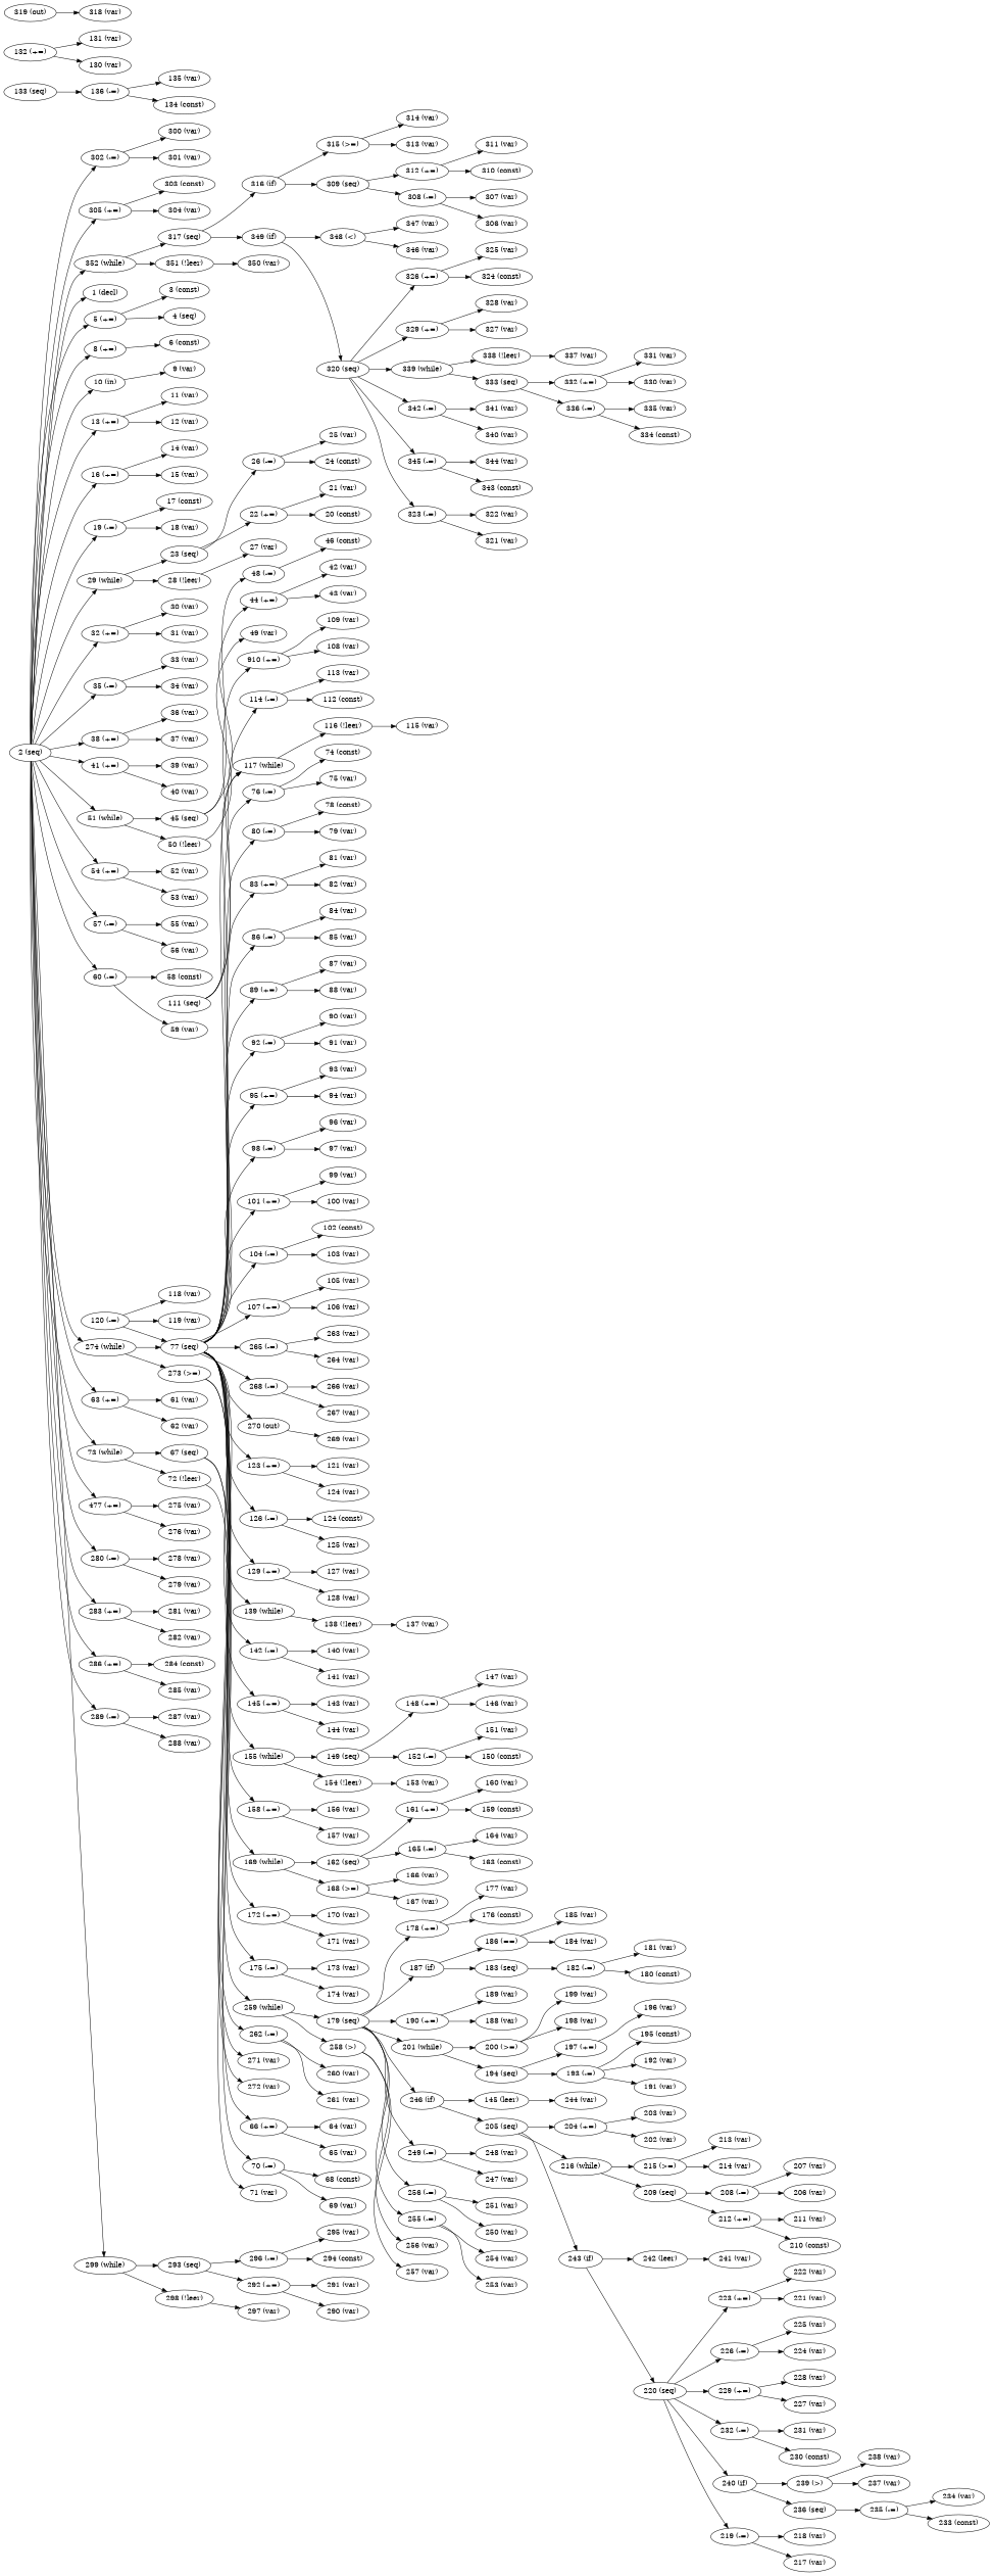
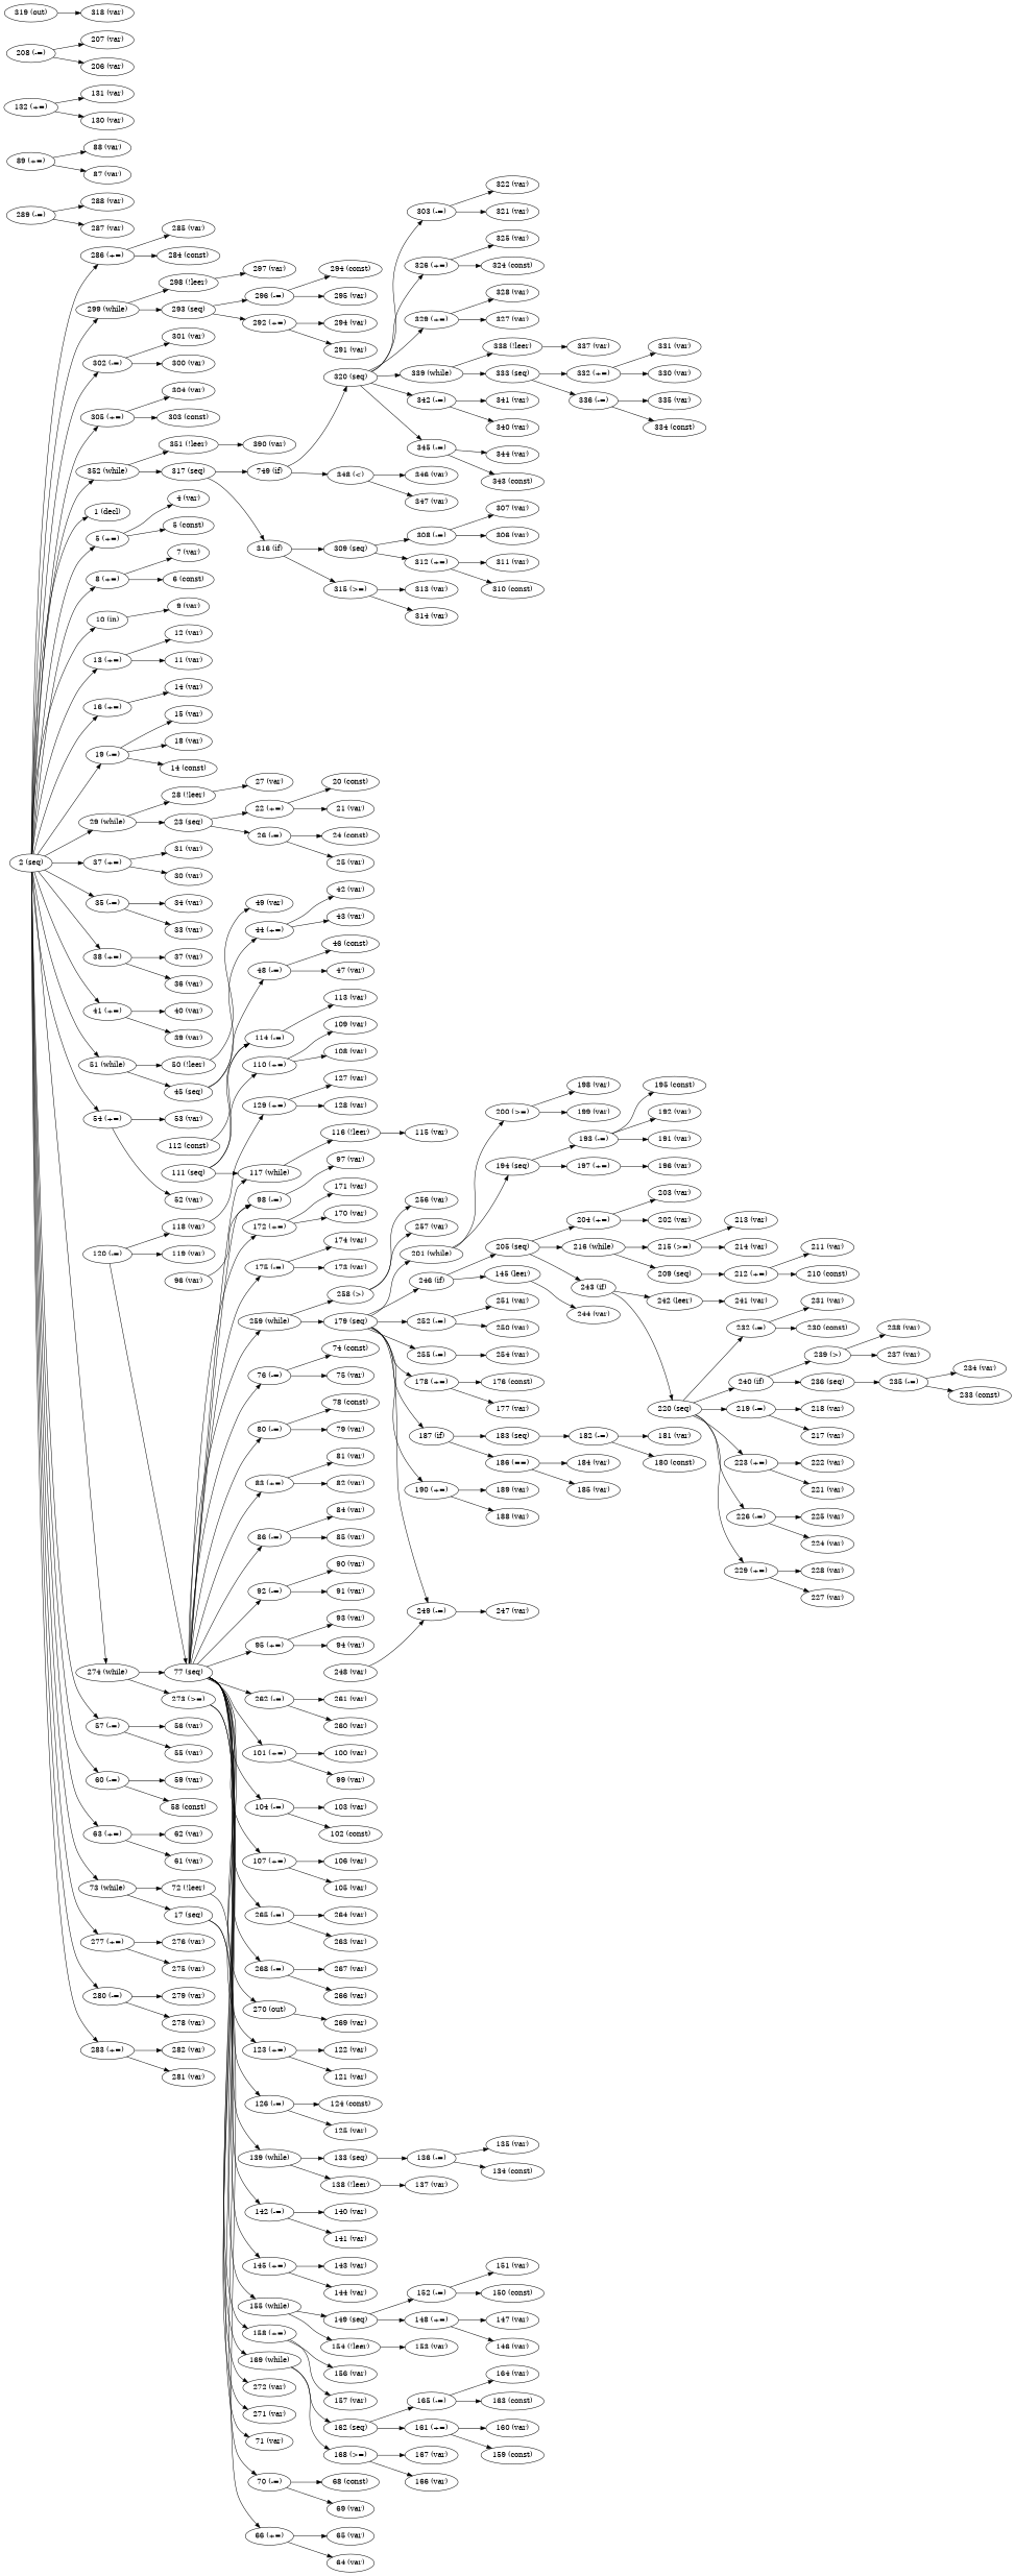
  digraph {
    rankdir=LR
    n1 [label="2 (seq)"]
    n2 [label="1 (decl)"]
    n3 [label="5 (+=)"]
    n4 [label="8 (+=)"]
    n5 [label="10 (in)"]
    n6 [label="13 (+=)"]
    n7 [label="16 (+=)"]
    n8 [label="19 (-=)"]
    n9 [label="29 (while)"]
-   n10 [label="32 (+=)"]
+   n10 [label="37 (+=)"]
    n11 [label="35 (-=)"]
    n12 [label="38 (+=)"]
    n13 [label="41 (+=)"]
    n14 [label="51 (while)"]
    n15 [label="54 (+=)"]
    n16 [label="57 (-=)"]
    n17 [label="60 (-=)"]
    n18 [label="63 (+=)"]
    n19 [label="73 (while)"]
    n20 [label="274 (while)"]
-   n21 [label="477 (+=)"]
+   n21 [label="277 (+=)"]
    n22 [label="280 (-=)"]
    n23 [label="283 (+=)"]
    n24 [label="286 (+=)"]
    n25 [label="289 (-=)"]
    n26 [label="299 (while)"]
    n27 [label="302 (-=)"]
    n28 [label="305 (+=)"]
    n29 [label="352 (while)"]
-   n30 [label="4 (seq)"]
-   n31 [label="3 (const)"]
+   n30 [label="4 (var)"]
+   n31 [label="5 (const)"]
+   n32 [label="7 (var)"]
    n33 [label="6 (const)"]
    n34 [label="9 (var)"]
    n35 [label="12 (var)"]
    n36 [label="11 (var)"]
    n37 [label="15 (var)"]
    n38 [label="14 (var)"]
    n39 [label="18 (var)"]
-   n40 [label="17 (const)"]
+   n40 [label="14 (const)"]
    n41 [label="28 (!leer)"]
    n42 [label="23 (seq)"]
    n43 [label="31 (var)"]
    n44 [label="30 (var)"]
    n45 [label="34 (var)"]
    n46 [label="33 (var)"]
    n47 [label="37 (var)"]
    n48 [label="36 (var)"]
    n49 [label="40 (var)"]
    n50 [label="39 (var)"]
    n51 [label="50 (!leer)"]
    n52 [label="45 (seq)"]
    n53 [label="53 (var)"]
    n54 [label="52 (var)"]
    n55 [label="56 (var)"]
    n56 [label="55 (var)"]
    n57 [label="59 (var)"]
    n58 [label="58 (const)"]
    n59 [label="62 (var)"]
    n60 [label="61 (var)"]
    n61 [label="72 (!leer)"]
-   n62 [label="67 (seq)"]
+   n62 [label="17 (seq)"]
    n63 [label="273 (>=)"]
    n64 [label="77 (seq)"]
    n65 [label="276 (var)"]
    n66 [label="275 (var)"]
    n67 [label="279 (var)"]
    n68 [label="278 (var)"]
    n69 [label="282 (var)"]
    n70 [label="281 (var)"]
    n71 [label="285 (var)"]
    n72 [label="284 (const)"]
    n73 [label="288 (var)"]
    n74 [label="287 (var)"]
    n75 [label="298 (!leer)"]
    n76 [label="293 (seq)"]
    n77 [label="301 (var)"]
    n78 [label="300 (var)"]
    n79 [label="304 (var)"]
    n80 [label="303 (const)"]
    n81 [label="351 (!leer)"]
    n82 [label="317 (seq)"]
    n83 [label="27 (var)"]
    n84 [label="22 (+=)"]
    n85 [label="26 (-=)"]
    n86 [label="21 (var)"]
    n87 [label="20 (const)"]
    n88 [label="25 (var)"]
    n89 [label="24 (const)"]
    n90 [label="49 (var)"]
    n91 [label="44 (+=)"]
    n92 [label="48 (-=)"]
    n93 [label="43 (var)"]
    n94 [label="42 (var)"]
+   n95 [label="47 (var)"]
    n96 [label="46 (const)"]
    n97 [label="71 (var)"]
    n98 [label="66 (+=)"]
    n99 [label="70 (-=)"]
    n100 [label="65 (var)"]
    n101 [label="64 (var)"]
    n102 [label="69 (var)"]
    n103 [label="68 (const)"]
    n104 [label="271 (var)"]
    n105 [label="272 (var)"]
    n106 [label="76 (-=)"]
    n107 [label="80 (-=)"]
    n108 [label="83 (+=)"]
    n109 [label="86 (-=)"]
    n110 [label="89 (+=)"]
    n111 [label="92 (-=)"]
    n112 [label="95 (+=)"]
    n113 [label="98 (-=)"]
    n114 [label="101 (+=)"]
    n115 [label="104 (-=)"]
    n116 [label="107 (+=)"]
    n117 [label="117 (while)"]
    n118 [label="123 (+=)"]
    n119 [label="126 (-=)"]
    n120 [label="129 (+=)"]
    n121 [label="139 (while)"]
    n122 [label="142 (-=)"]
    n123 [label="145 (+=)"]
    n124 [label="155 (while)"]
    n125 [label="158 (+=)"]
    n126 [label="169 (while)"]
    n127 [label="172 (+=)"]
    n128 [label="175 (-=)"]
    n129 [label="259 (while)"]
    n130 [label="262 (-=)"]
    n131 [label="265 (-=)"]
    n132 [label="268 (-=)"]
    n133 [label="270 (out)"]
    n134 [label="75 (var)"]
    n135 [label="74 (const)"]
    n136 [label="79 (var)"]
    n137 [label="78 (const)"]
    n138 [label="82 (var)"]
    n139 [label="81 (var)"]
    n140 [label="85 (var)"]
    n141 [label="84 (var)"]
    n142 [label="88 (var)"]
    n143 [label="87 (var)"]
    n144 [label="91 (var)"]
    n145 [label="90 (var)"]
    n146 [label="94 (var)"]
    n147 [label="93 (var)"]
    n148 [label="97 (var)"]
    n149 [label="96 (var)"]
    n150 [label="100 (var)"]
    n151 [label="99 (var)"]
    n152 [label="103 (var)"]
    n153 [label="102 (const)"]
    n154 [label="106 (var)"]
    n155 [label="105 (var)"]
    n156 [label="116 (!leer)"]
    n157 [label="120 (-=)"]
    n158 [label="119 (var)"]
    n159 [label="118 (var)"]
-   n160 [label="124 (var)"]
+   n160 [label="122 (var)"]
    n161 [label="121 (var)"]
    n162 [label="125 (var)"]
    n163 [label="124 (const)"]
    n164 [label="128 (var)"]
    n165 [label="127 (var)"]
    n166 [label="138 (!leer)"]
    n167 [label="133 (seq)"]
    n168 [label="141 (var)"]
    n169 [label="140 (var)"]
    n170 [label="144 (var)"]
    n171 [label="143 (var)"]
    n172 [label="154 (!leer)"]
    n173 [label="149 (seq)"]
    n174 [label="157 (var)"]
    n175 [label="156 (var)"]
    n176 [label="168 (>=)"]
    n177 [label="162 (seq)"]
    n178 [label="171 (var)"]
    n179 [label="170 (var)"]
    n180 [label="174 (var)"]
    n181 [label="173 (var)"]
    n182 [label="258 (>)"]
    n183 [label="179 (seq)"]
    n184 [label="261 (var)"]
    n185 [label="260 (var)"]
    n186 [label="264 (var)"]
    n187 [label="263 (var)"]
    n188 [label="267 (var)"]
    n189 [label="266 (var)"]
    n190 [label="269 (var)"]
    n191 [label="115 (var)"]
    n192 [label="111 (seq)"]
-   n193 [label="910 (+=)"]
+   n193 [label="110 (+=)"]
    n194 [label="114 (-=)"]
    n195 [label="109 (var)"]
    n196 [label="108 (var)"]
    n197 [label="113 (var)"]
    n198 [label="112 (const)"]
    n199 [label="137 (var)"]
    n200 [label="136 (-=)"]
    n201 [label="132 (+=)"]
    n202 [label="131 (var)"]
    n203 [label="130 (var)"]
    n204 [label="135 (var)"]
    n205 [label="134 (const)"]
    n206 [label="153 (var)"]
    n207 [label="148 (+=)"]
    n208 [label="152 (-=)"]
    n209 [label="147 (var)"]
    n210 [label="146 (var)"]
    n211 [label="151 (var)"]
    n212 [label="150 (const)"]
    n213 [label="166 (var)"]
    n214 [label="167 (var)"]
    n215 [label="161 (+=)"]
    n216 [label="165 (-=)"]
    n217 [label="160 (var)"]
    n218 [label="159 (const)"]
    n219 [label="164 (var)"]
    n220 [label="163 (const)"]
    n221 [label="256 (var)"]
    n222 [label="257 (var)"]
    n223 [label="178 (+=)"]
    n224 [label="187 (if)"]
    n225 [label="190 (+=)"]
    n226 [label="201 (while)"]
    n227 [label="246 (if)"]
    n228 [label="249 (-=)"]
-   n229 [label="256 (-=)"]
+   n229 [label="252 (-=)"]
    n230 [label="255 (-=)"]
    n231 [label="177 (var)"]
    n232 [label="176 (const)"]
    n233 [label="186 (==)"]
    n234 [label="183 (seq)"]
    n235 [label="189 (var)"]
    n236 [label="188 (var)"]
    n237 [label="200 (>=)"]
    n238 [label="194 (seq)"]
    n239 [label="145 (leer)"]
    n240 [label="205 (seq)"]
    n241 [label="248 (var)"]
    n242 [label="247 (var)"]
    n243 [label="251 (var)"]
    n244 [label="250 (var)"]
    n245 [label="254 (var)"]
-   n246 [label="253 (var)"]
    n247 [label="184 (var)"]
    n248 [label="185 (var)"]
    n249 [label="182 (-=)"]
    n250 [label="181 (var)"]
    n251 [label="180 (const)"]
    n252 [label="198 (var)"]
    n253 [label="199 (var)"]
    n254 [label="193 (-=)"]
    n255 [label="197 (+=)"]
    n256 [label="192 (var)"]
    n257 [label="191 (var)"]
    n258 [label="195 (const)"]
    n259 [label="196 (var)"]
    n260 [label="244 (var)"]
    n261 [label="204 (+=)"]
    n262 [label="216 (while)"]
    n263 [label="243 (if)"]
    n264 [label="203 (var)"]
    n265 [label="202 (var)"]
    n266 [label="215 (>=)"]
    n267 [label="209 (seq)"]
    n268 [label="242 (leer)"]
    n269 [label="220 (seq)"]
    n270 [label="213 (var)"]
    n271 [label="214 (var)"]
    n272 [label="208 (-=)"]
    n273 [label="212 (+=)"]
    n274 [label="207 (var)"]
    n275 [label="206 (var)"]
    n276 [label="211 (var)"]
    n277 [label="210 (const)"]
    n278 [label="241 (var)"]
    n279 [label="219 (-=)"]
    n280 [label="223 (+=)"]
    n281 [label="226 (-=)"]
    n282 [label="229 (+=)"]
    n283 [label="232 (-=)"]
    n284 [label="240 (if)"]
    n285 [label="218 (var)"]
    n286 [label="217 (var)"]
    n287 [label="222 (var)"]
    n288 [label="221 (var)"]
    n289 [label="225 (var)"]
    n290 [label="224 (var)"]
    n291 [label="228 (var)"]
    n292 [label="227 (var)"]
    n293 [label="231 (var)"]
    n294 [label="230 (const)"]
    n295 [label="239 (>)"]
    n296 [label="236 (seq)"]
    n297 [label="237 (var)"]
    n298 [label="238 (var)"]
    n299 [label="235 (-=)"]
    n300 [label="234 (var)"]
    n301 [label="233 (const)"]
    n302 [label="297 (var)"]
    n303 [label="292 (+=)"]
    n304 [label="296 (-=)"]
    n305 [label="291 (var)"]
-   n306 [label="290 (var)"]
+   n306 [label="294 (var)"]
    n307 [label="295 (var)"]
    n308 [label="294 (const)"]
-   n309 [label="350 (var)"]
+   n309 [label="390 (var)"]
    n310 [label="316 (if)"]
-   n311 [label="349 (if)"]
+   n311 [label="749 (if)"]
    n312 [label="315 (>=)"]
    n313 [label="309 (seq)"]
    n314 [label="348 (<)"]
    n315 [label="320 (seq)"]
    n316 [label="313 (var)"]
    n317 [label="314 (var)"]
    n318 [label="308 (-=)"]
    n319 [label="312 (+=)"]
    n320 [label="307 (var)"]
    n321 [label="306 (var)"]
    n322 [label="311 (var)"]
    n323 [label="310 (const)"]
    n324 [label="346 (var)"]
    n325 [label="347 (var)"]
-   n326 [label="323 (-=)"]
+   n326 [label="303 (-=)"]
    n327 [label="326 (+=)"]
    n328 [label="329 (+=)"]
    n329 [label="339 (while)"]
    n330 [label="342 (-=)"]
    n331 [label="345 (-=)"]
    n332 [label="319 (out)"]
    n333 [label="318 (var)"]
    n334 [label="322 (var)"]
    n335 [label="321 (var)"]
    n336 [label="325 (var)"]
    n337 [label="324 (const)"]
    n338 [label="328 (var)"]
    n339 [label="327 (var)"]
    n340 [label="338 (!leer)"]
    n341 [label="333 (seq)"]
    n342 [label="341 (var)"]
    n343 [label="340 (var)"]
    n344 [label="344 (var)"]
    n345 [label="343 (const)"]
    n346 [label="337 (var)"]
    n347 [label="332 (+=)"]
    n348 [label="336 (-=)"]
    n349 [label="331 (var)"]
    n350 [label="330 (var)"]
    n351 [label="335 (var)"]
    n352 [label="334 (const)"]
    n1 -> n2
    n1 -> n3
    n1 -> n4
    n1 -> n5
    n1 -> n6
    n1 -> n7
    n1 -> n8
    n1 -> n9
    n1 -> n10
    n1 -> n11
    n1 -> n12
    n1 -> n13
    n1 -> n14
    n1 -> n15
    n1 -> n16
    n1 -> n17
    n1 -> n18
    n1 -> n19
    n1 -> n20
    n1 -> n21
    n1 -> n22
    n1 -> n23
    n1 -> n24
-   n1 -> n25
    n1 -> n26
    n1 -> n27
    n1 -> n28
    n1 -> n29
    n3 -> n30
    n3 -> n31
+   n4 -> n32
    n4 -> n33
    n5 -> n34
    n6 -> n35
    n6 -> n36
-   n7 -> n37
+   n8 -> n37
    n7 -> n38
    n8 -> n39
    n8 -> n40
    n9 -> n41
    n9 -> n42
    n10 -> n43
    n10 -> n44
    n11 -> n45
    n11 -> n46
    n12 -> n47
    n12 -> n48
    n13 -> n49
    n13 -> n50
    n14 -> n51
    n14 -> n52
    n15 -> n53
    n15 -> n54
    n16 -> n55
    n16 -> n56
    n17 -> n57
    n17 -> n58
    n18 -> n59
    n18 -> n60
    n19 -> n61
    n19 -> n62
    n20 -> n63
    n20 -> n64
    n21 -> n65
    n21 -> n66
    n22 -> n67
    n22 -> n68
    n23 -> n69
    n23 -> n70
    n24 -> n71
    n24 -> n72
    n25 -> n73
    n25 -> n74
    n26 -> n75
    n26 -> n76
    n27 -> n77
    n27 -> n78
    n28 -> n79
    n28 -> n80
    n29 -> n81
    n29 -> n82
    n41 -> n83
    n42 -> n84
    n42 -> n85
    n51 -> n90
    n52 -> n91
    n52 -> n92
    n61 -> n97
    n62 -> n98
    n62 -> n99
    n63 -> n104
    n63 -> n105
    n64 -> n106
    n64 -> n107
    n64 -> n108
    n64 -> n109
-   n64 -> n110
    n64 -> n111
    n64 -> n112
    n64 -> n113
    n64 -> n114
    n64 -> n115
    n64 -> n116
    n64 -> n117
    n64 -> n118
    n64 -> n119
-   n64 -> n120
+   n159 -> n120
    n64 -> n121
    n64 -> n122
    n64 -> n123
    n64 -> n124
    n64 -> n125
    n64 -> n126
    n64 -> n127
    n64 -> n128
    n64 -> n129
    n64 -> n130
    n64 -> n131
    n64 -> n132
    n64 -> n133
    n75 -> n302
    n76 -> n303
    n76 -> n304
    n81 -> n309
    n82 -> n310
    n82 -> n311
    n84 -> n86
    n84 -> n87
    n85 -> n88
    n85 -> n89
    n91 -> n93
    n91 -> n94
+   n92 -> n95
    n92 -> n96
    n98 -> n100
    n98 -> n101
    n99 -> n102
    n99 -> n103
    n106 -> n134
    n106 -> n135
    n107 -> n136
    n107 -> n137
    n108 -> n138
    n108 -> n139
    n109 -> n140
    n109 -> n141
    n110 -> n142
    n110 -> n143
    n111 -> n144
    n111 -> n145
    n112 -> n146
    n112 -> n147
    n113 -> n148
-   n113 -> n149
+   n149 -> n113
    n114 -> n150
    n114 -> n151
    n115 -> n152
    n115 -> n153
    n116 -> n154
    n116 -> n155
    n117 -> n156
    n118 -> n160
    n118 -> n161
    n119 -> n162
    n119 -> n163
    n120 -> n164
    n120 -> n165
    n121 -> n166
+   n121 -> n167
    n122 -> n168
    n122 -> n169
    n123 -> n170
    n123 -> n171
    n124 -> n172
    n124 -> n173
    n125 -> n174
    n125 -> n175
    n126 -> n176
    n126 -> n177
    n127 -> n178
    n127 -> n179
    n128 -> n180
    n128 -> n181
    n129 -> n182
    n129 -> n183
    n130 -> n184
    n130 -> n185
    n131 -> n186
    n131 -> n187
    n132 -> n188
    n132 -> n189
    n133 -> n190
    n156 -> n191
    n157 -> n64
    n157 -> n158
    n157 -> n159
    n166 -> n199
    n167 -> n200
    n172 -> n206
    n173 -> n207
    n173 -> n208
    n176 -> n213
    n176 -> n214
    n177 -> n215
    n177 -> n216
    n182 -> n221
    n182 -> n222
    n183 -> n223
    n183 -> n224
    n183 -> n225
    n183 -> n226
    n183 -> n227
    n183 -> n228
    n183 -> n229
    n183 -> n230
    n192 -> n117
    n192 -> n193
    n192 -> n194
    n193 -> n195
    n193 -> n196
    n194 -> n197
-   n194 -> n198
+   n198 -> n194
    n200 -> n204
    n200 -> n205
    n201 -> n202
    n201 -> n203
    n207 -> n209
    n207 -> n210
    n208 -> n211
    n208 -> n212
    n215 -> n217
    n215 -> n218
    n216 -> n219
    n216 -> n220
    n223 -> n231
    n223 -> n232
    n224 -> n233
    n224 -> n234
    n225 -> n235
    n225 -> n236
    n226 -> n237
    n226 -> n238
    n227 -> n239
    n227 -> n240
-   n228 -> n241
+   n241 -> n228
    n228 -> n242
    n229 -> n243
    n229 -> n244
    n230 -> n245
-   n230 -> n246
    n233 -> n247
    n233 -> n248
    n234 -> n249
    n237 -> n252
    n237 -> n253
    n238 -> n254
    n238 -> n255
    n239 -> n260
    n240 -> n261
    n240 -> n262
    n240 -> n263
    n249 -> n250
    n249 -> n251
    n254 -> n256
    n254 -> n257
    n254 -> n258
    n255 -> n259
    n261 -> n264
    n261 -> n265
    n262 -> n266
    n262 -> n267
    n263 -> n268
    n263 -> n269
    n266 -> n270
    n266 -> n271
-   n267 -> n272
    n267 -> n273
    n268 -> n278
    n269 -> n279
    n269 -> n280
    n269 -> n281
    n269 -> n282
    n269 -> n283
    n269 -> n284
    n272 -> n274
    n272 -> n275
    n273 -> n276
    n273 -> n277
    n279 -> n285
    n279 -> n286
    n280 -> n287
    n280 -> n288
    n281 -> n289
    n281 -> n290
    n282 -> n291
    n282 -> n292
    n283 -> n293
    n283 -> n294
    n284 -> n295
    n284 -> n296
    n295 -> n297
    n295 -> n298
    n296 -> n299
    n299 -> n300
    n299 -> n301
    n303 -> n305
    n303 -> n306
    n304 -> n307
    n304 -> n308
    n310 -> n312
    n310 -> n313
    n311 -> n314
    n311 -> n315
    n312 -> n316
    n312 -> n317
    n313 -> n318
    n313 -> n319
    n314 -> n324
    n314 -> n325
    n315 -> n326
    n315 -> n327
    n315 -> n328
    n315 -> n329
    n315 -> n330
    n315 -> n331
    n318 -> n320
    n318 -> n321
    n319 -> n322
    n319 -> n323
    n326 -> n334
    n326 -> n335
    n327 -> n336
    n327 -> n337
    n328 -> n338
    n328 -> n339
    n329 -> n340
    n329 -> n341
    n330 -> n342
    n330 -> n343
    n331 -> n344
    n331 -> n345
    n332 -> n333
    n340 -> n346
    n341 -> n347
    n341 -> n348
    n347 -> n349
    n347 -> n350
    n348 -> n351
    n348 -> n352
  }
